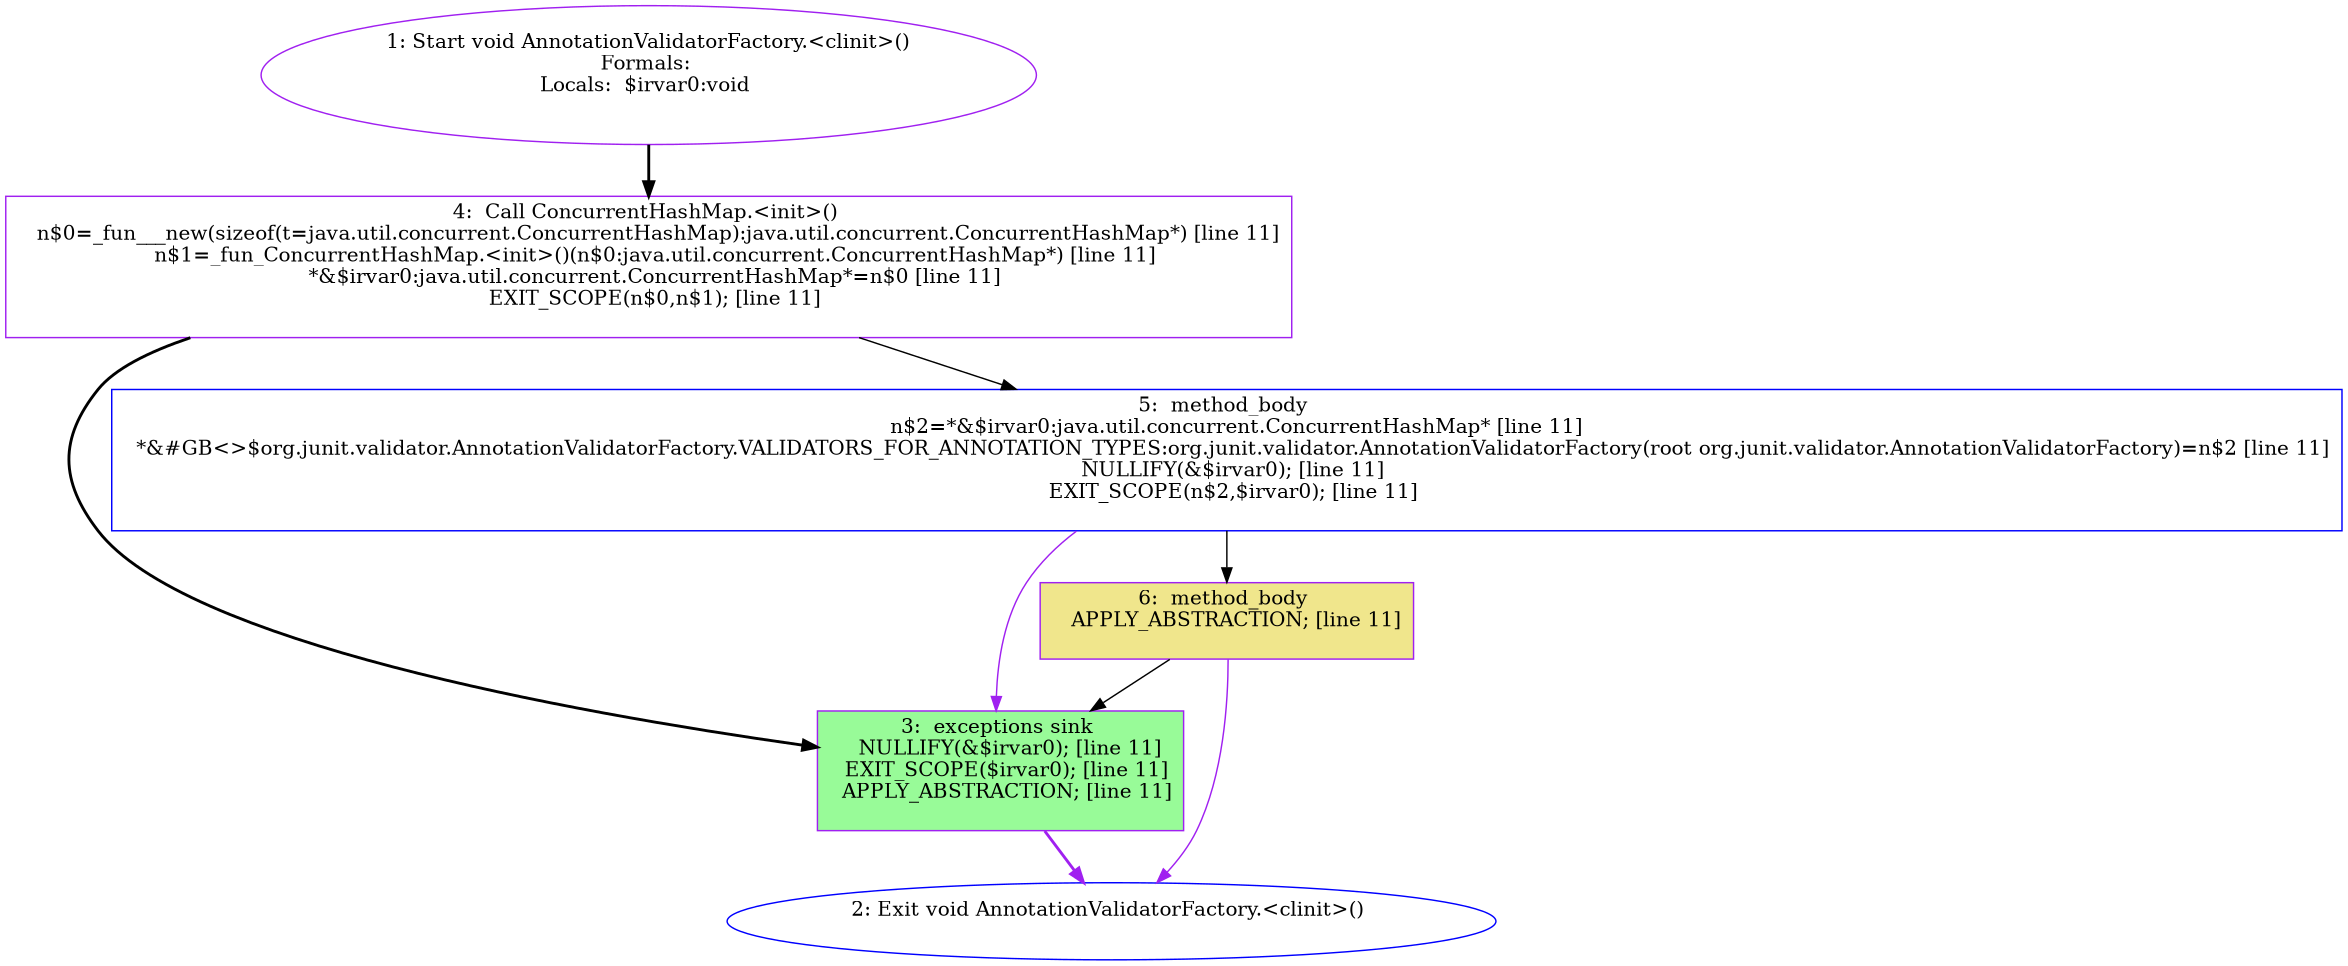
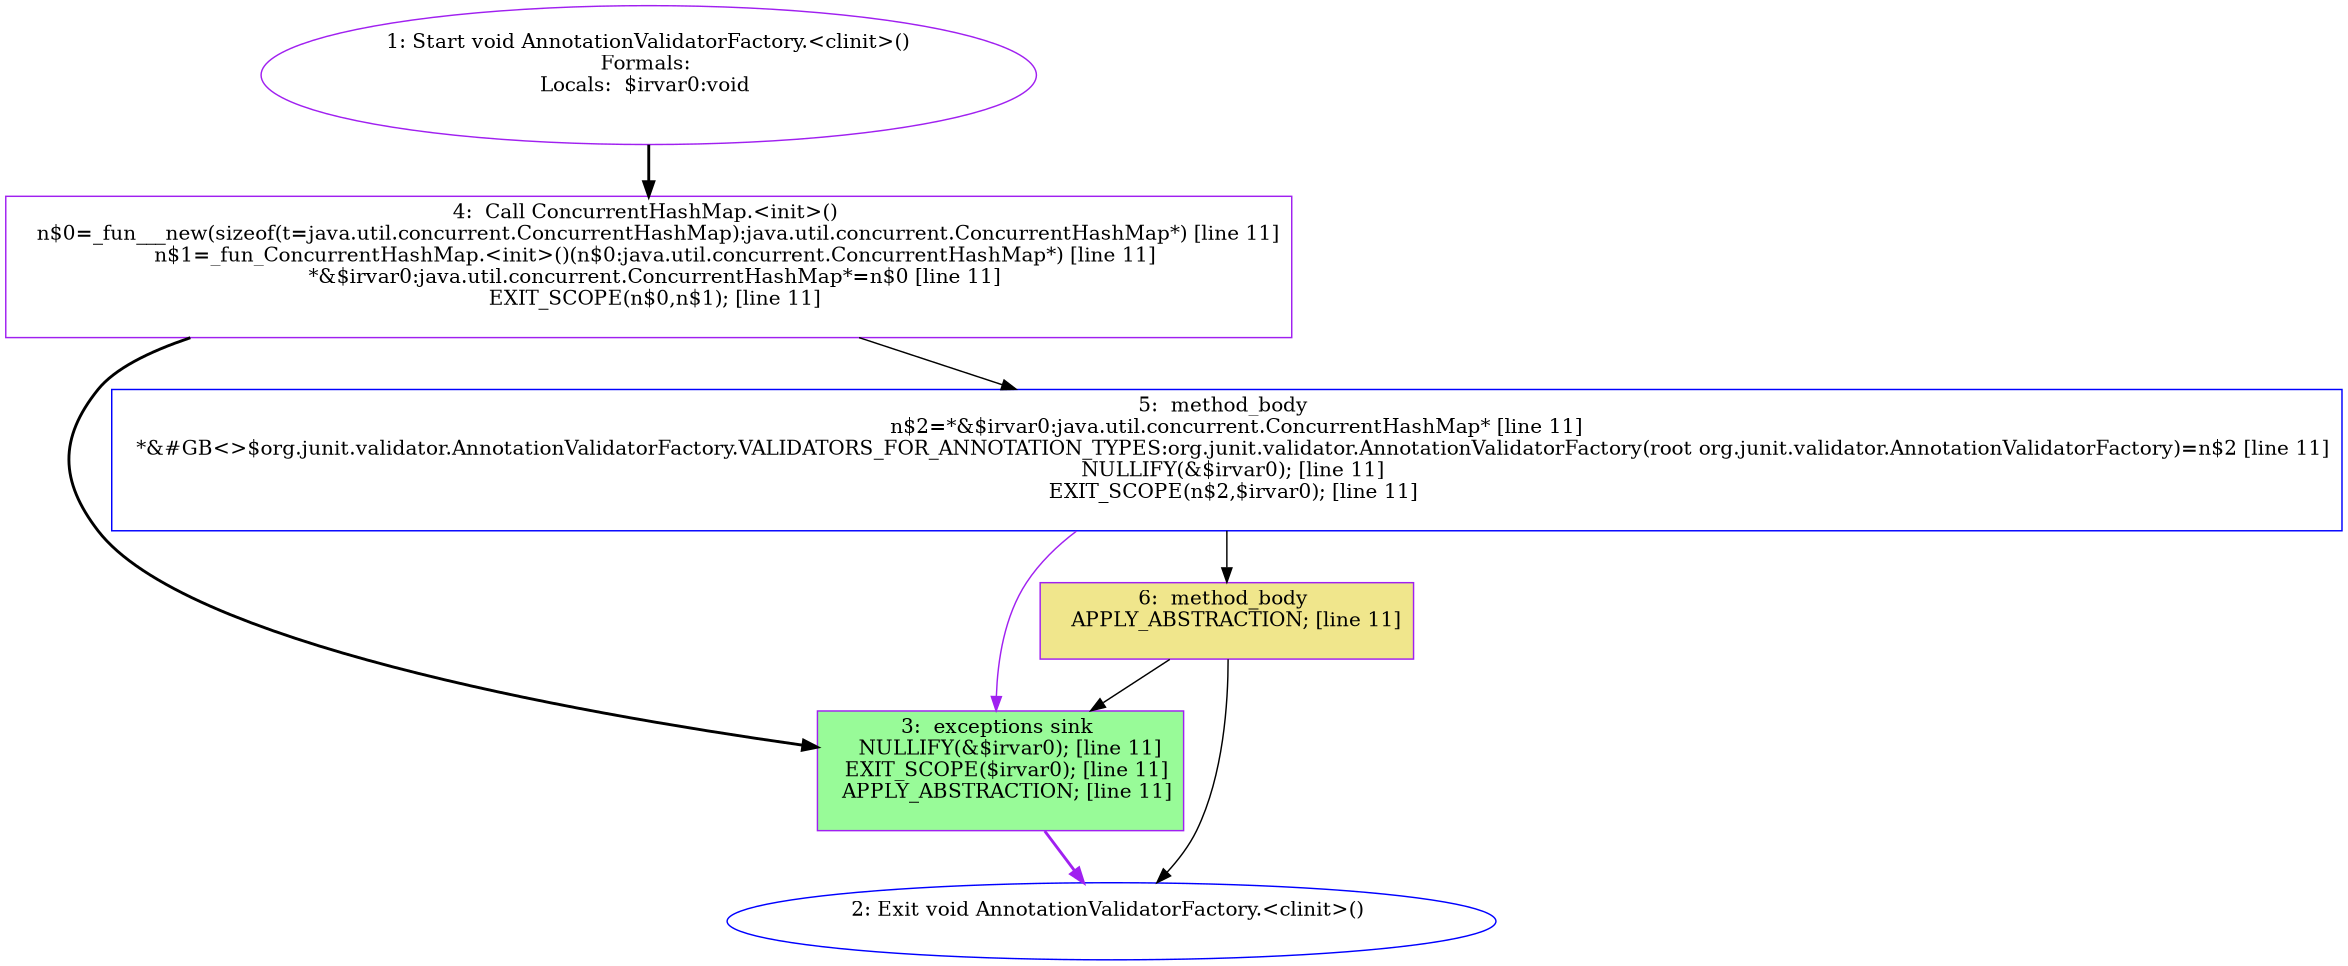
  digraph {
    node [color=purple style=filled fillcolor=white shape=box]
    edge [color=black style=solid]
    n1 [label="1: Start void AnnotationValidatorFactory.<clinit>()\nFormals: \nLocals:  $irvar0:void \n  " shape=""]
    n2 [label="4:  Call ConcurrentHashMap.<init>() \n   n$0=_fun___new(sizeof(t=java.util.concurrent.ConcurrentHashMap):java.util.concurrent.ConcurrentHashMap*) [line 11]\n  n$1=_fun_ConcurrentHashMap.<init>()(n$0:java.util.concurrent.ConcurrentHashMap*) [line 11]\n  *&$irvar0:java.util.concurrent.ConcurrentHashMap*=n$0 [line 11]\n  EXIT_SCOPE(n$0,n$1); [line 11]\n "]
    n3 [label="3:  exceptions sink \n   NULLIFY(&$irvar0); [line 11]\n  EXIT_SCOPE($irvar0); [line 11]\n  APPLY_ABSTRACTION; [line 11]\n " fillcolor=palegreen]
    n4 [label="5:  method_body \n   n$2=*&$irvar0:java.util.concurrent.ConcurrentHashMap* [line 11]\n  *&#GB<>$org.junit.validator.AnnotationValidatorFactory.VALIDATORS_FOR_ANNOTATION_TYPES:org.junit.validator.AnnotationValidatorFactory(root org.junit.validator.AnnotationValidatorFactory)=n$2 [line 11]\n  NULLIFY(&$irvar0); [line 11]\n  EXIT_SCOPE(n$2,$irvar0); [line 11]\n " color=blue]
    n5 [color=blue label="2: Exit void AnnotationValidatorFactory.<clinit>() \n  " shape=""]
    n6 [label="6:  method_body \n   APPLY_ABSTRACTION; [line 11]\n " fillcolor=khaki]
    n1 -> n2 [style=bold]
    n2 -> n3 [style=bold]
    n2 -> n4
    n3 -> n5 [color=purple style=bold]
    n4 -> n3 [color=purple]
    n4 -> n6
    n6 -> n3
-   n6 -> n5 [color=purple]
+   n6 -> n5
  }
